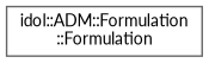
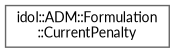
  digraph {
    rankdir=LR
    fontname=Lato
-   n1 [color=grey40 fillcolor=white fontname=Lato fontsize=10 height=0.2 label="idol::ADM::Formulation\l::Formulation" shape=box style=filled width=0.4]
+   n1 [color=grey40 fillcolor=white fontname=Lato fontsize=10 height=0.2 label="idol::ADM::Formulation\l::CurrentPenalty" shape=box style=filled width=0.4]
  }
